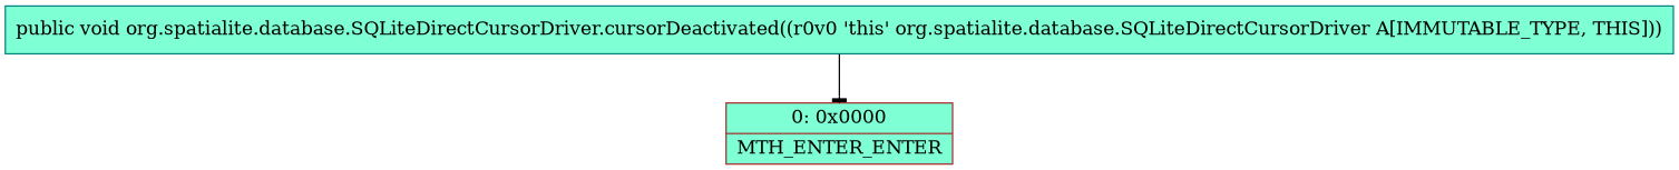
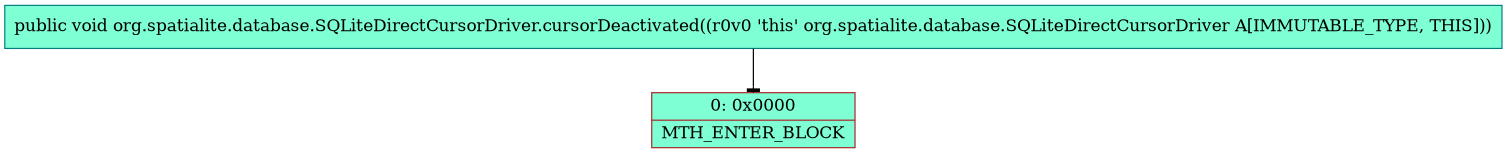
  digraph {
    fontname="DejaVu Serif"
    node [shape=record style=filled fillcolor=aquamarine fontname="DejaVu Serif"]
-   n1 [color=brown label="{0\:\ 0x0000|MTH_ENTER_ENTER\l}"]
+   n1 [color=brown label="{0\:\ 0x0000|MTH_ENTER_BLOCK\l}"]
    n2 [label="{public void org.spatialite.database.SQLiteDirectCursorDriver.cursorDeactivated((r0v0 'this' org.spatialite.database.SQLiteDirectCursorDriver A[IMMUTABLE_TYPE, THIS])) }" color=teal]
    subgraph cluster_1 {
      label="R(0)"
    }
    n2 -> n1 [arrowhead=tee fontname="DejaVu Serif"]
  }
